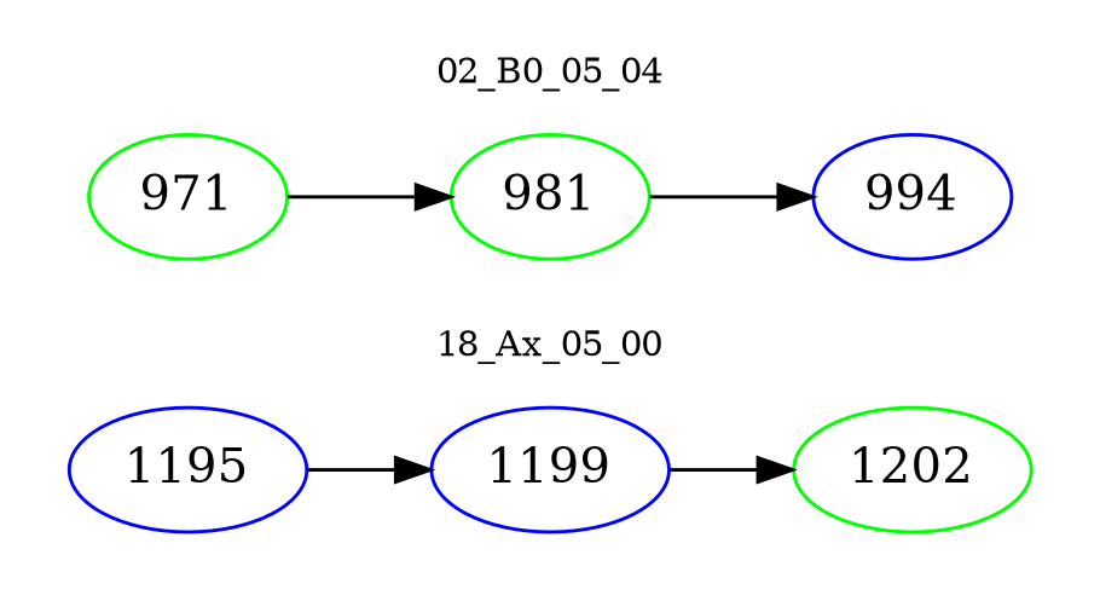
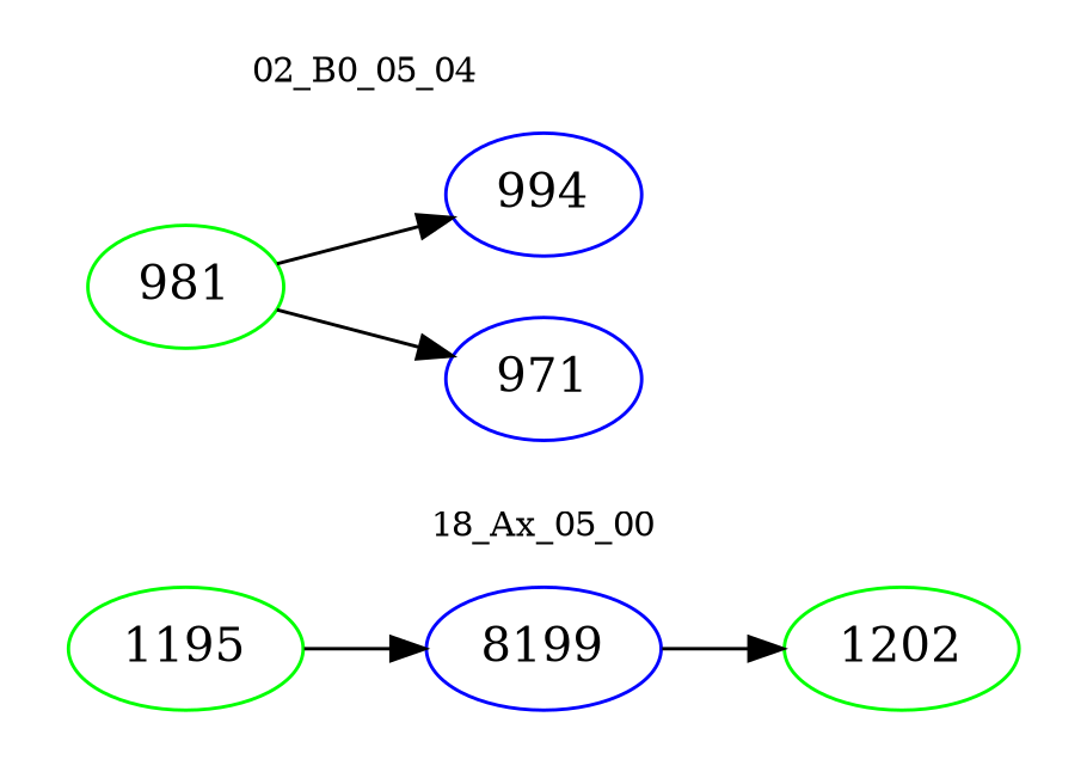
  digraph {
    rankdir=LR
    node [color=green]
    edge [color=black]
-   n1 [color=blue label=1195]
-   n2 [color=blue label=1199]
+   n1 [label=1195]
+   n2 [color=blue label=8199]
    n3 [label=1202]
    n4 [label=981]
-   n5 [label=971]
+   n5 [color=blue label=971]
    n6 [color=blue label=994]
    subgraph cluster_1 {
      color=white
      fontsize=10
      label="18_Ax_05_00"
      n1
      n2
      n3
    }
    subgraph cluster_2 {
      color=white
      fontsize=10
      label="02_B0_05_04"
      n4
      n5
      n6
    }
    n1 -> n2
    n2 -> n3
-   n5 -> n4
+   n4 -> n5
    n4 -> n6
  }
